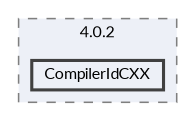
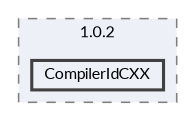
  digraph {
    compound=true
    fontname=Lato
    n1 [color=grey25 fillcolor="#edf0f7" fontname=Lato fontsize=10 height=0.2 label=CompilerIdCXX shape=box style="filled,bold" width=0.4]
    subgraph cluster_1 {
      bgcolor="#edf0f7"
      fontsize=10
-     label="4.0.2"
+     label="1.0.2"
      pencolor=grey50
      style="filled,dashed"
      n1
    }
  }
